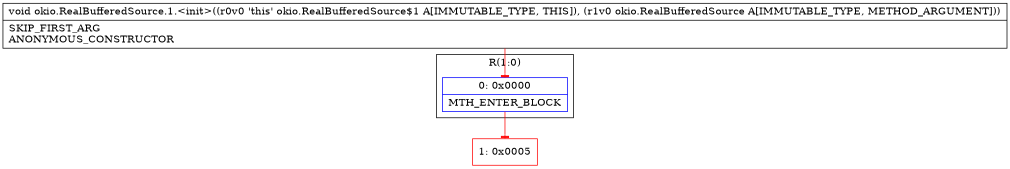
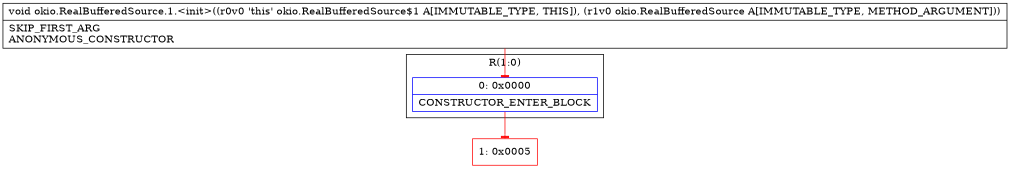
  digraph {
    node [shape=record]
    edge [color=red arrowhead=tee]
-   n1 [color=blue label="{0\:\ 0x0000|MTH_ENTER_BLOCK\l}"]
+   n1 [color=blue label="{0\:\ 0x0000|CONSTRUCTOR_ENTER_BLOCK\l}"]
    n2 [color=red label="{1\:\ 0x0005}"]
    n3 [label="{void okio.RealBufferedSource.1.\<init\>((r0v0 'this' okio.RealBufferedSource$1 A[IMMUTABLE_TYPE, THIS]), (r1v0 okio.RealBufferedSource A[IMMUTABLE_TYPE, METHOD_ARGUMENT]))  | SKIP_FIRST_ARG\lANONYMOUS_CONSTRUCTOR\l}"]
    subgraph cluster_1 {
      label="R(1:0)"
      n1
    }
    n1 -> n2
    n3 -> n1
  }
